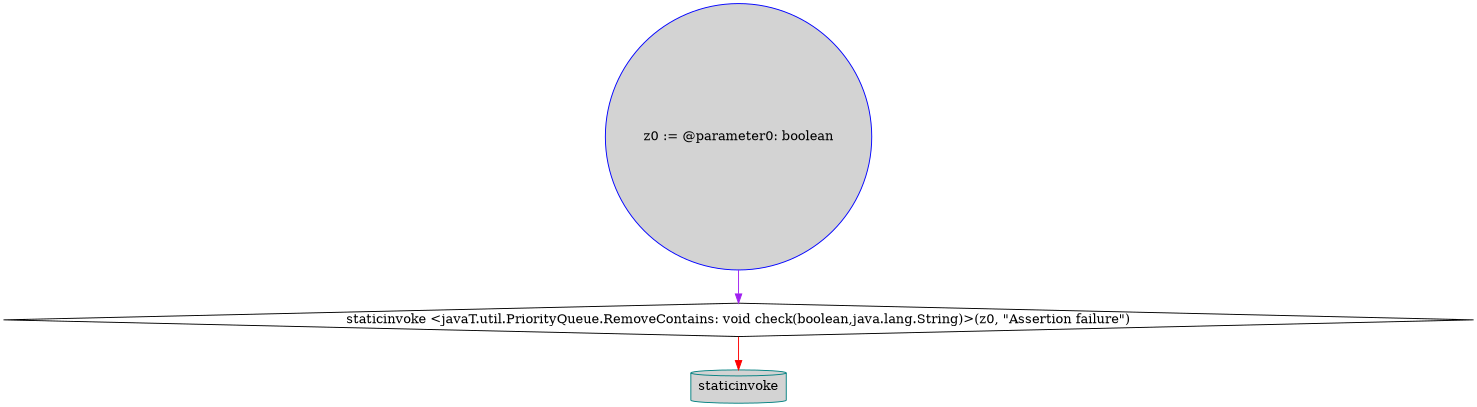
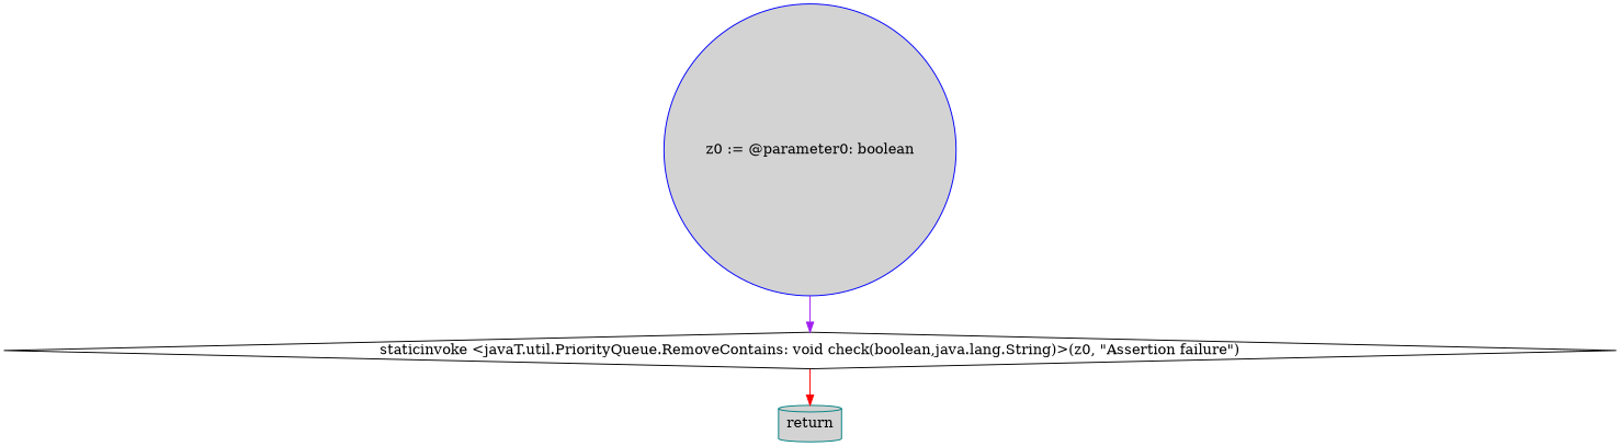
  digraph {
    node [style=filled fillcolor=lightgrey]
    "z0 := @parameter0: boolean" [color=blue shape=circle]
    "staticinvoke <javaT.util.PriorityQueue.RemoveContains: void check(boolean,java.lang.String)>(z0, \"Assertion failure\")" [fillcolor=white color=black shape=diamond]
-   return [color=teal shape=cylinder label=staticinvoke]
+   return [color=teal shape=cylinder]
    "z0 := @parameter0: boolean" -> "staticinvoke <javaT.util.PriorityQueue.RemoveContains: void check(boolean,java.lang.String)>(z0, \"Assertion failure\")" [color=purple]
    "staticinvoke <javaT.util.PriorityQueue.RemoveContains: void check(boolean,java.lang.String)>(z0, \"Assertion failure\")" -> return [color=red]
  }
